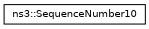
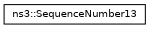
  digraph {
    rankdir=LR
-   n1 [color=black fillcolor=white fontname=Helvetica fontsize=10 height=0.2 label="ns3::SequenceNumber10" shape=record style=filled width=0.4]
+   n1 [color=black fillcolor=white fontname=Helvetica fontsize=10 height=0.2 label="ns3::SequenceNumber13" shape=record style=filled width=0.4]
  }
